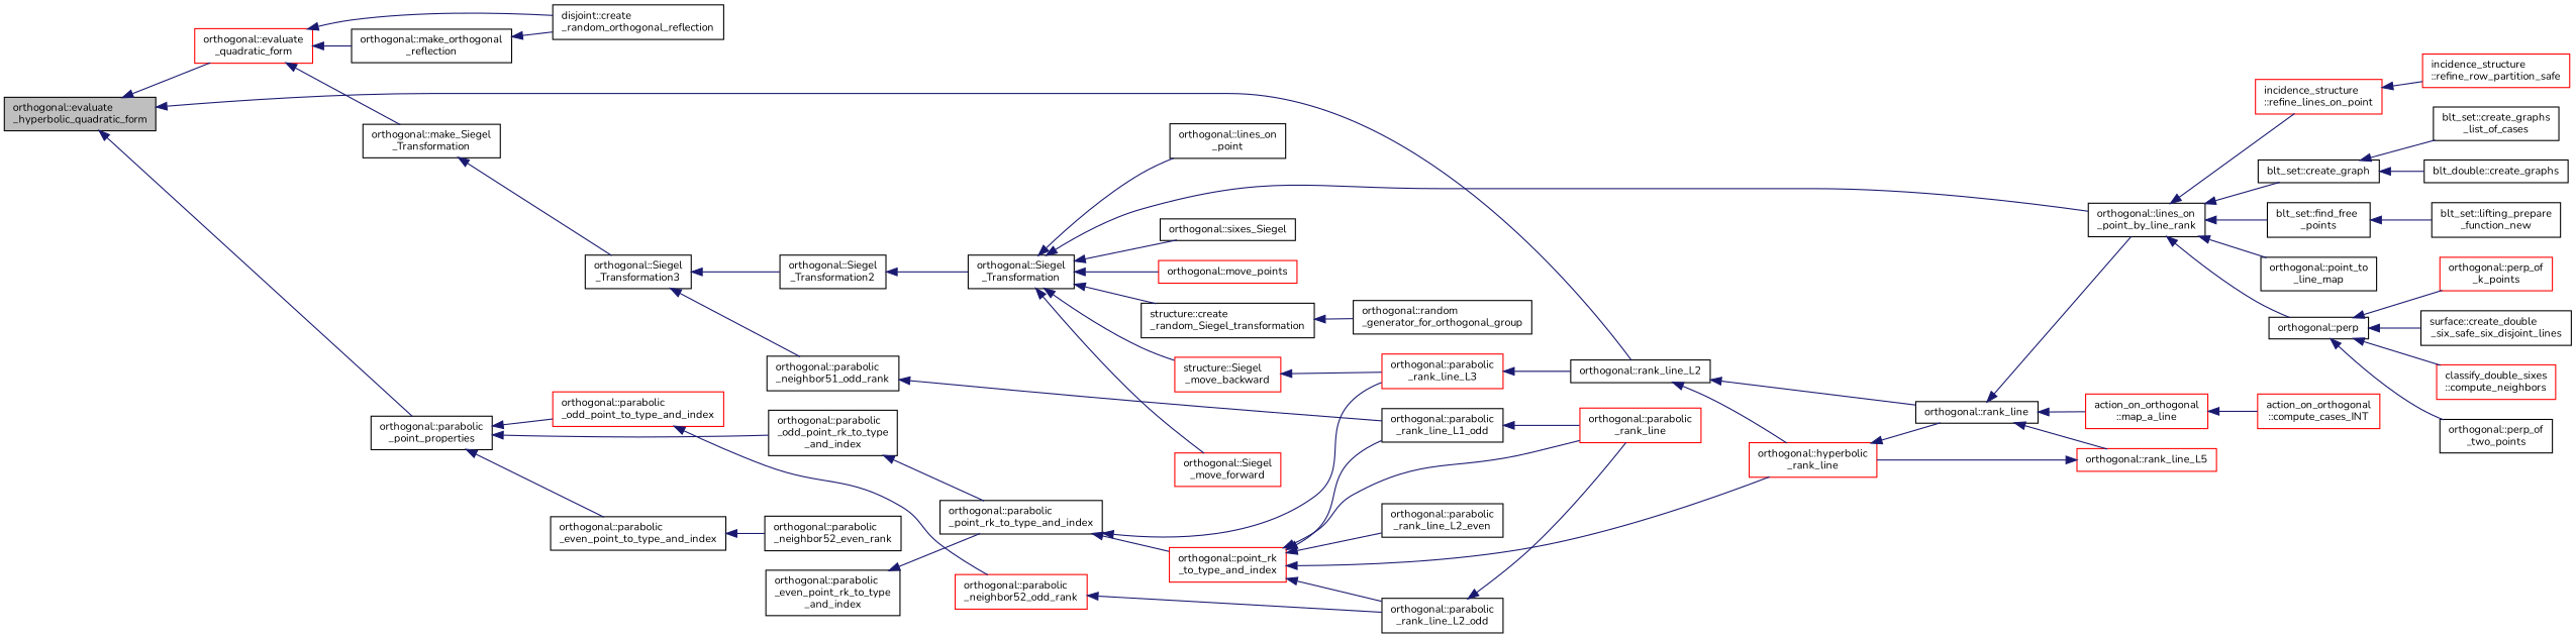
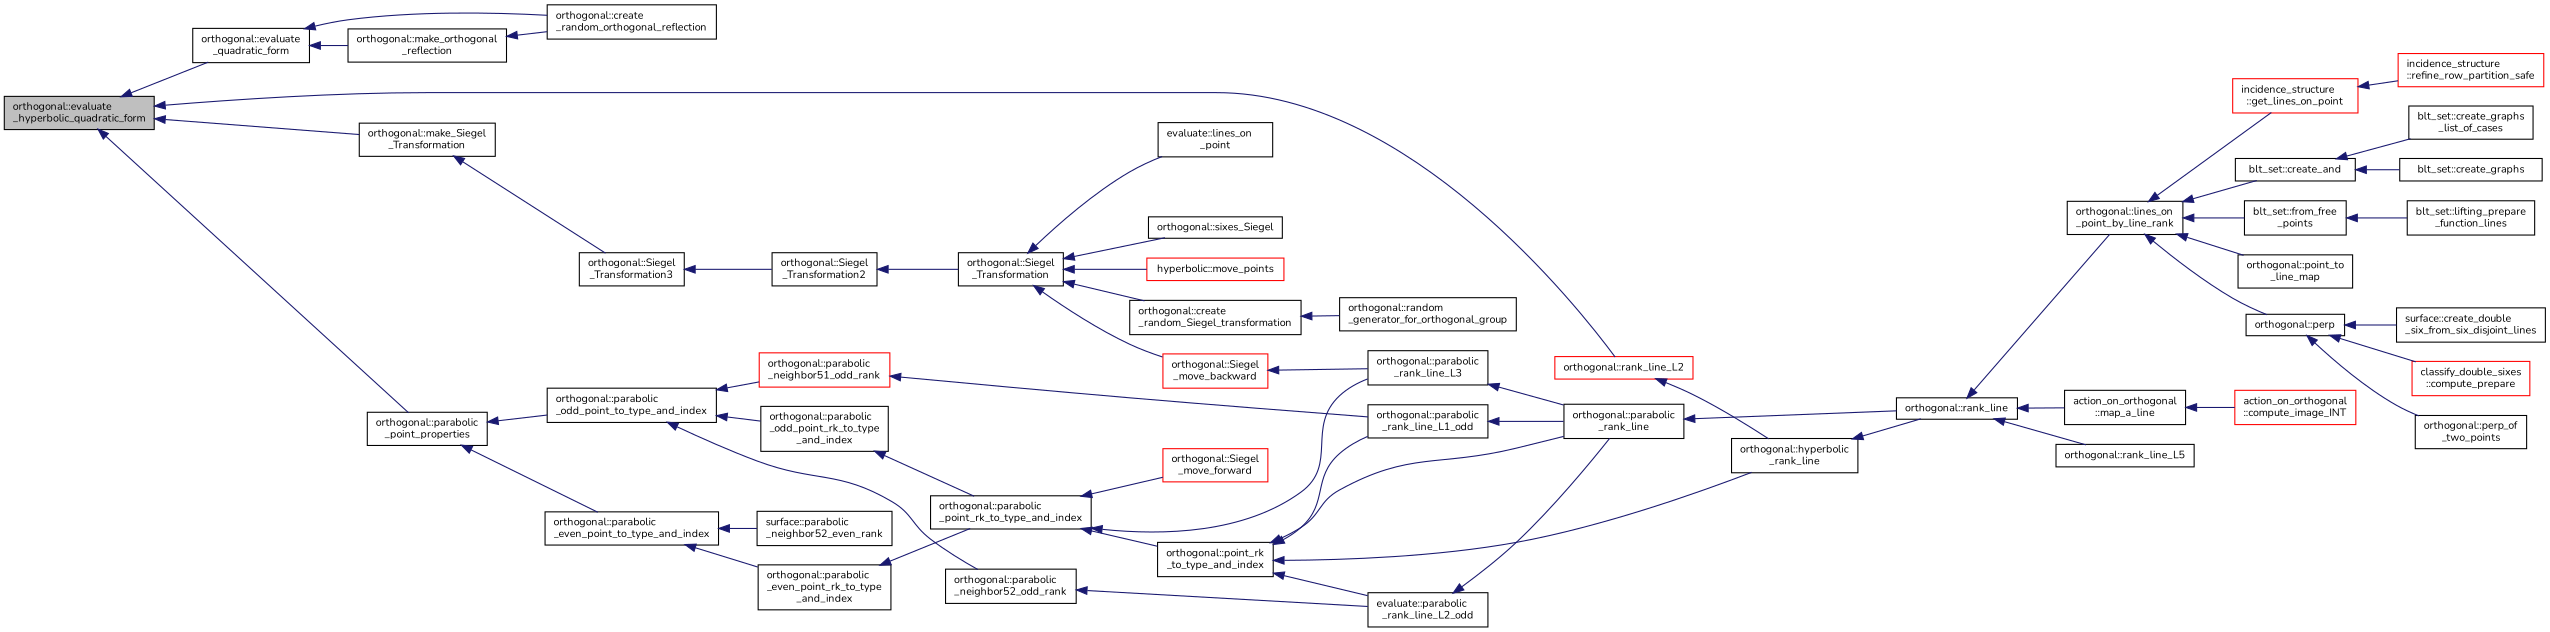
  digraph {
    fontname=Nunito
    rankdir=LR
    node [color=black fillcolor=white fontname=Nunito fontsize=10 shape=record style=filled]
    edge [color=midnightblue dir=back fontname=Nunito fontsize=10 labelfontname=Helvetica labelfontsize=10 style=solid]
    n1 [fillcolor=grey75 fontcolor=black height=0.2 label="orthogonal::evaluate\l_hyperbolic_quadratic_form" width=0.4]
-   n2 [color=red height=0.2 label="orthogonal::evaluate\l_quadratic_form" width=0.4]
-   n3 [height=0.2 label="orthogonal::rank_line_L2" width=0.4]
+   n2 [height=0.2 label="orthogonal::evaluate\l_quadratic_form" width=0.4]
+   n3 [color=red height=0.2 label="orthogonal::rank_line_L2" width=0.4]
    n4 [height=0.2 label="orthogonal::parabolic\l_point_properties" width=0.4]
-   n5 [height=0.2 label="disjoint::create\l_random_orthogonal_reflection" width=0.4]
+   n5 [height=0.2 label="orthogonal::create\l_random_orthogonal_reflection" width=0.4]
    n6 [height=0.2 label="orthogonal::make_orthogonal\l_reflection" width=0.4]
    n7 [height=0.2 label="orthogonal::make_Siegel\l_Transformation" width=0.4]
-   n8 [color=red height=0.2 label="orthogonal::hyperbolic\l_rank_line" width=0.4]
+   n8 [height=0.2 label="orthogonal::hyperbolic\l_rank_line" width=0.4]
    n9 [height=0.2 label="orthogonal::parabolic\l_even_point_to_type_and_index" width=0.4]
-   n10 [color=red height=0.2 label="orthogonal::parabolic\l_odd_point_to_type_and_index" width=0.4]
+   n10 [height=0.2 label="orthogonal::parabolic\l_odd_point_to_type_and_index" width=0.4]
    n11 [height=0.2 label="orthogonal::Siegel\l_Transformation3" width=0.4]
    n12 [height=0.2 label="orthogonal::random\l_generator_for_orthogonal_group" width=0.4]
    n13 [height=0.2 label="orthogonal::Siegel\l_Transformation2" width=0.4]
    n14 [height=0.2 label="orthogonal::Siegel\l_Transformation" width=0.4]
-   n15 [height=0.2 label="orthogonal::lines_on\l_point" width=0.4]
+   n15 [height=0.2 label="evaluate::lines_on\l_point" width=0.4]
    n16 [height=0.2 label="orthogonal::lines_on\l_point_by_line_rank" width=0.4]
    n17 [height=0.2 label="orthogonal::sixes_Siegel" width=0.4]
-   n18 [color=red height=0.2 label="orthogonal::move_points" width=0.4]
+   n18 [color=red height=0.2 label="hyperbolic::move_points" width=0.4]
    n19 [color=red height=0.2 label="orthogonal::Siegel\l_move_forward" width=0.4]
-   n20 [color=red height=0.2 label="structure::Siegel\l_move_backward" width=0.4]
-   n21 [height=0.2 label="structure::create\l_random_Siegel_transformation" width=0.4]
-   n22 [height=0.2 label="blt_set::create_graph" width=0.4]
-   n23 [height=0.2 label="blt_set::find_free\l_points" width=0.4]
+   n20 [color=red height=0.2 label="orthogonal::Siegel\l_move_backward" width=0.4]
+   n21 [height=0.2 label="orthogonal::create\l_random_Siegel_transformation" width=0.4]
+   n22 [height=0.2 label="blt_set::create_and" width=0.4]
+   n23 [height=0.2 label="blt_set::from_free\l_points" width=0.4]
    n24 [height=0.2 label="orthogonal::point_to\l_line_map" width=0.4]
    n25 [height=0.2 label="orthogonal::perp" width=0.4]
-   n26 [color=red height=0.2 label="incidence_structure\l::refine_lines_on_point" width=0.4]
-   n27 [color=red height=0.2 label="orthogonal::parabolic\l_rank_line_L3" width=0.4]
-   n28 [height=0.2 label="blt_double::create_graphs" width=0.4]
+   n26 [color=red height=0.2 label="incidence_structure\l::get_lines_on_point" width=0.4]
+   n27 [height=0.2 label="orthogonal::parabolic\l_rank_line_L3" width=0.4]
+   n28 [height=0.2 label="blt_set::create_graphs" width=0.4]
    n29 [height=0.2 label="blt_set::create_graphs\l_list_of_cases" width=0.4]
-   n30 [height=0.2 label="blt_set::lifting_prepare\l_function_new" width=0.4]
+   n30 [height=0.2 label="blt_set::lifting_prepare\l_function_lines" width=0.4]
    n31 [height=0.2 label="orthogonal::perp_of\l_two_points" width=0.4]
-   n32 [color=red height=0.2 label="orthogonal::perp_of\l_k_points" width=0.4]
-   n33 [height=0.2 label="surface::create_double\l_six_safe_six_disjoint_lines" width=0.4]
-   n34 [color=red height=0.2 label="classify_double_sixes\l::compute_neighbors" width=0.4]
+   n33 [height=0.2 label="surface::create_double\l_six_from_six_disjoint_lines" width=0.4]
+   n34 [color=red height=0.2 label="classify_double_sixes\l::compute_prepare" width=0.4]
    n35 [color=red height=0.2 label="incidence_structure\l::refine_row_partition_safe" width=0.4]
-   n36 [color=red height=0.2 label="orthogonal::parabolic\l_rank_line" width=0.4]
+   n36 [height=0.2 label="orthogonal::parabolic\l_rank_line" width=0.4]
    n37 [height=0.2 label="orthogonal::rank_line" width=0.4]
-   n38 [color=red height=0.2 label="orthogonal::rank_line_L5" width=0.4]
-   n39 [color=red height=0.2 label="action_on_orthogonal\l::map_a_line" width=0.4]
-   n40 [color=red height=0.2 label="action_on_orthogonal\l::compute_cases_INT" width=0.4]
+   n38 [height=0.2 label="orthogonal::rank_line_L5" width=0.4]
+   n39 [height=0.2 label="action_on_orthogonal\l::map_a_line" width=0.4]
+   n40 [color=red height=0.2 label="action_on_orthogonal\l::compute_image_INT" width=0.4]
    n41 [height=0.2 label="orthogonal::parabolic\l_even_point_rk_to_type\l_and_index" width=0.4]
-   n42 [height=0.2 label="orthogonal::parabolic\l_neighbor52_even_rank" width=0.4]
+   n42 [height=0.2 label="surface::parabolic\l_neighbor52_even_rank" width=0.4]
    n43 [height=0.2 label="orthogonal::parabolic\l_odd_point_rk_to_type\l_and_index" width=0.4]
-   n44 [height=0.2 label="orthogonal::parabolic\l_neighbor51_odd_rank" width=0.4]
-   n45 [color=red height=0.2 label="orthogonal::parabolic\l_neighbor52_odd_rank" width=0.4]
+   n44 [color=red height=0.2 label="orthogonal::parabolic\l_neighbor51_odd_rank" width=0.4]
+   n45 [height=0.2 label="orthogonal::parabolic\l_neighbor52_odd_rank" width=0.4]
    n46 [height=0.2 label="orthogonal::parabolic\l_point_rk_to_type_and_index" width=0.4]
-   n47 [color=red height=0.2 label="orthogonal::point_rk\l_to_type_and_index" width=0.4]
+   n47 [height=0.2 label="orthogonal::point_rk\l_to_type_and_index" width=0.4]
    n48 [height=0.2 label="orthogonal::parabolic\l_rank_line_L1_odd" width=0.4]
-   n49 [height=0.2 label="orthogonal::parabolic\l_rank_line_L2_even" width=0.4]
-   n50 [height=0.2 label="orthogonal::parabolic\l_rank_line_L2_odd" width=0.4]
+   n50 [height=0.2 label="evaluate::parabolic\l_rank_line_L2_odd" width=0.4]
    n1 -> n2
    n1 -> n3
    n1 -> n4
    n2 -> n5
    n2 -> n6
-   n2 -> n7
+   n1 -> n7
    n3 -> n8
    n4 -> n9
    n4 -> n10
    n6 -> n5
    n7 -> n11
    n8 -> n37
+   n9 -> n41
    n9 -> n42
-   n4 -> n43
-   n11 -> n44
+   n10 -> n43
+   n10 -> n44
    n10 -> n45
    n11 -> n13
    n13 -> n14
    n14 -> n15
-   n14 -> n16
    n14 -> n17
    n14 -> n18
-   n14 -> n19
+   n46 -> n19
    n14 -> n20
    n14 -> n21
    n16 -> n22
    n16 -> n23
    n16 -> n24
    n16 -> n25
    n16 -> n26
    n20 -> n27
    n21 -> n12
    n22 -> n28
    n22 -> n29
    n23 -> n30
    n25 -> n31
-   n25 -> n32
    n25 -> n33
    n25 -> n34
    n26 -> n35
-   n27 -> n3
-   n3 -> n37
+   n27 -> n36
+   n36 -> n37
    n37 -> n16
    n37 -> n38
    n37 -> n39
-   n38 -> n8
    n39 -> n40
    n41 -> n46
    n43 -> n46
    n44 -> n48
    n45 -> n50
    n46 -> n27
    n46 -> n47
    n47 -> n8
    n47 -> n36
    n47 -> n48
-   n47 -> n49
    n47 -> n50
    n48 -> n36
    n50 -> n36
  }
